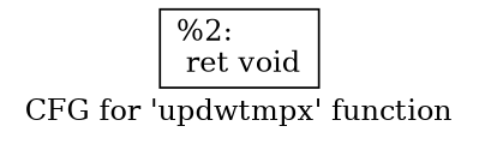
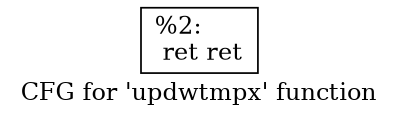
  digraph {
    label="CFG for 'updwtmpx' function"
-   n1 [label="{%2:\l  ret void\l}" shape=record]
+   n1 [label="{%2:\l  ret ret\l}" shape=record]
  }
